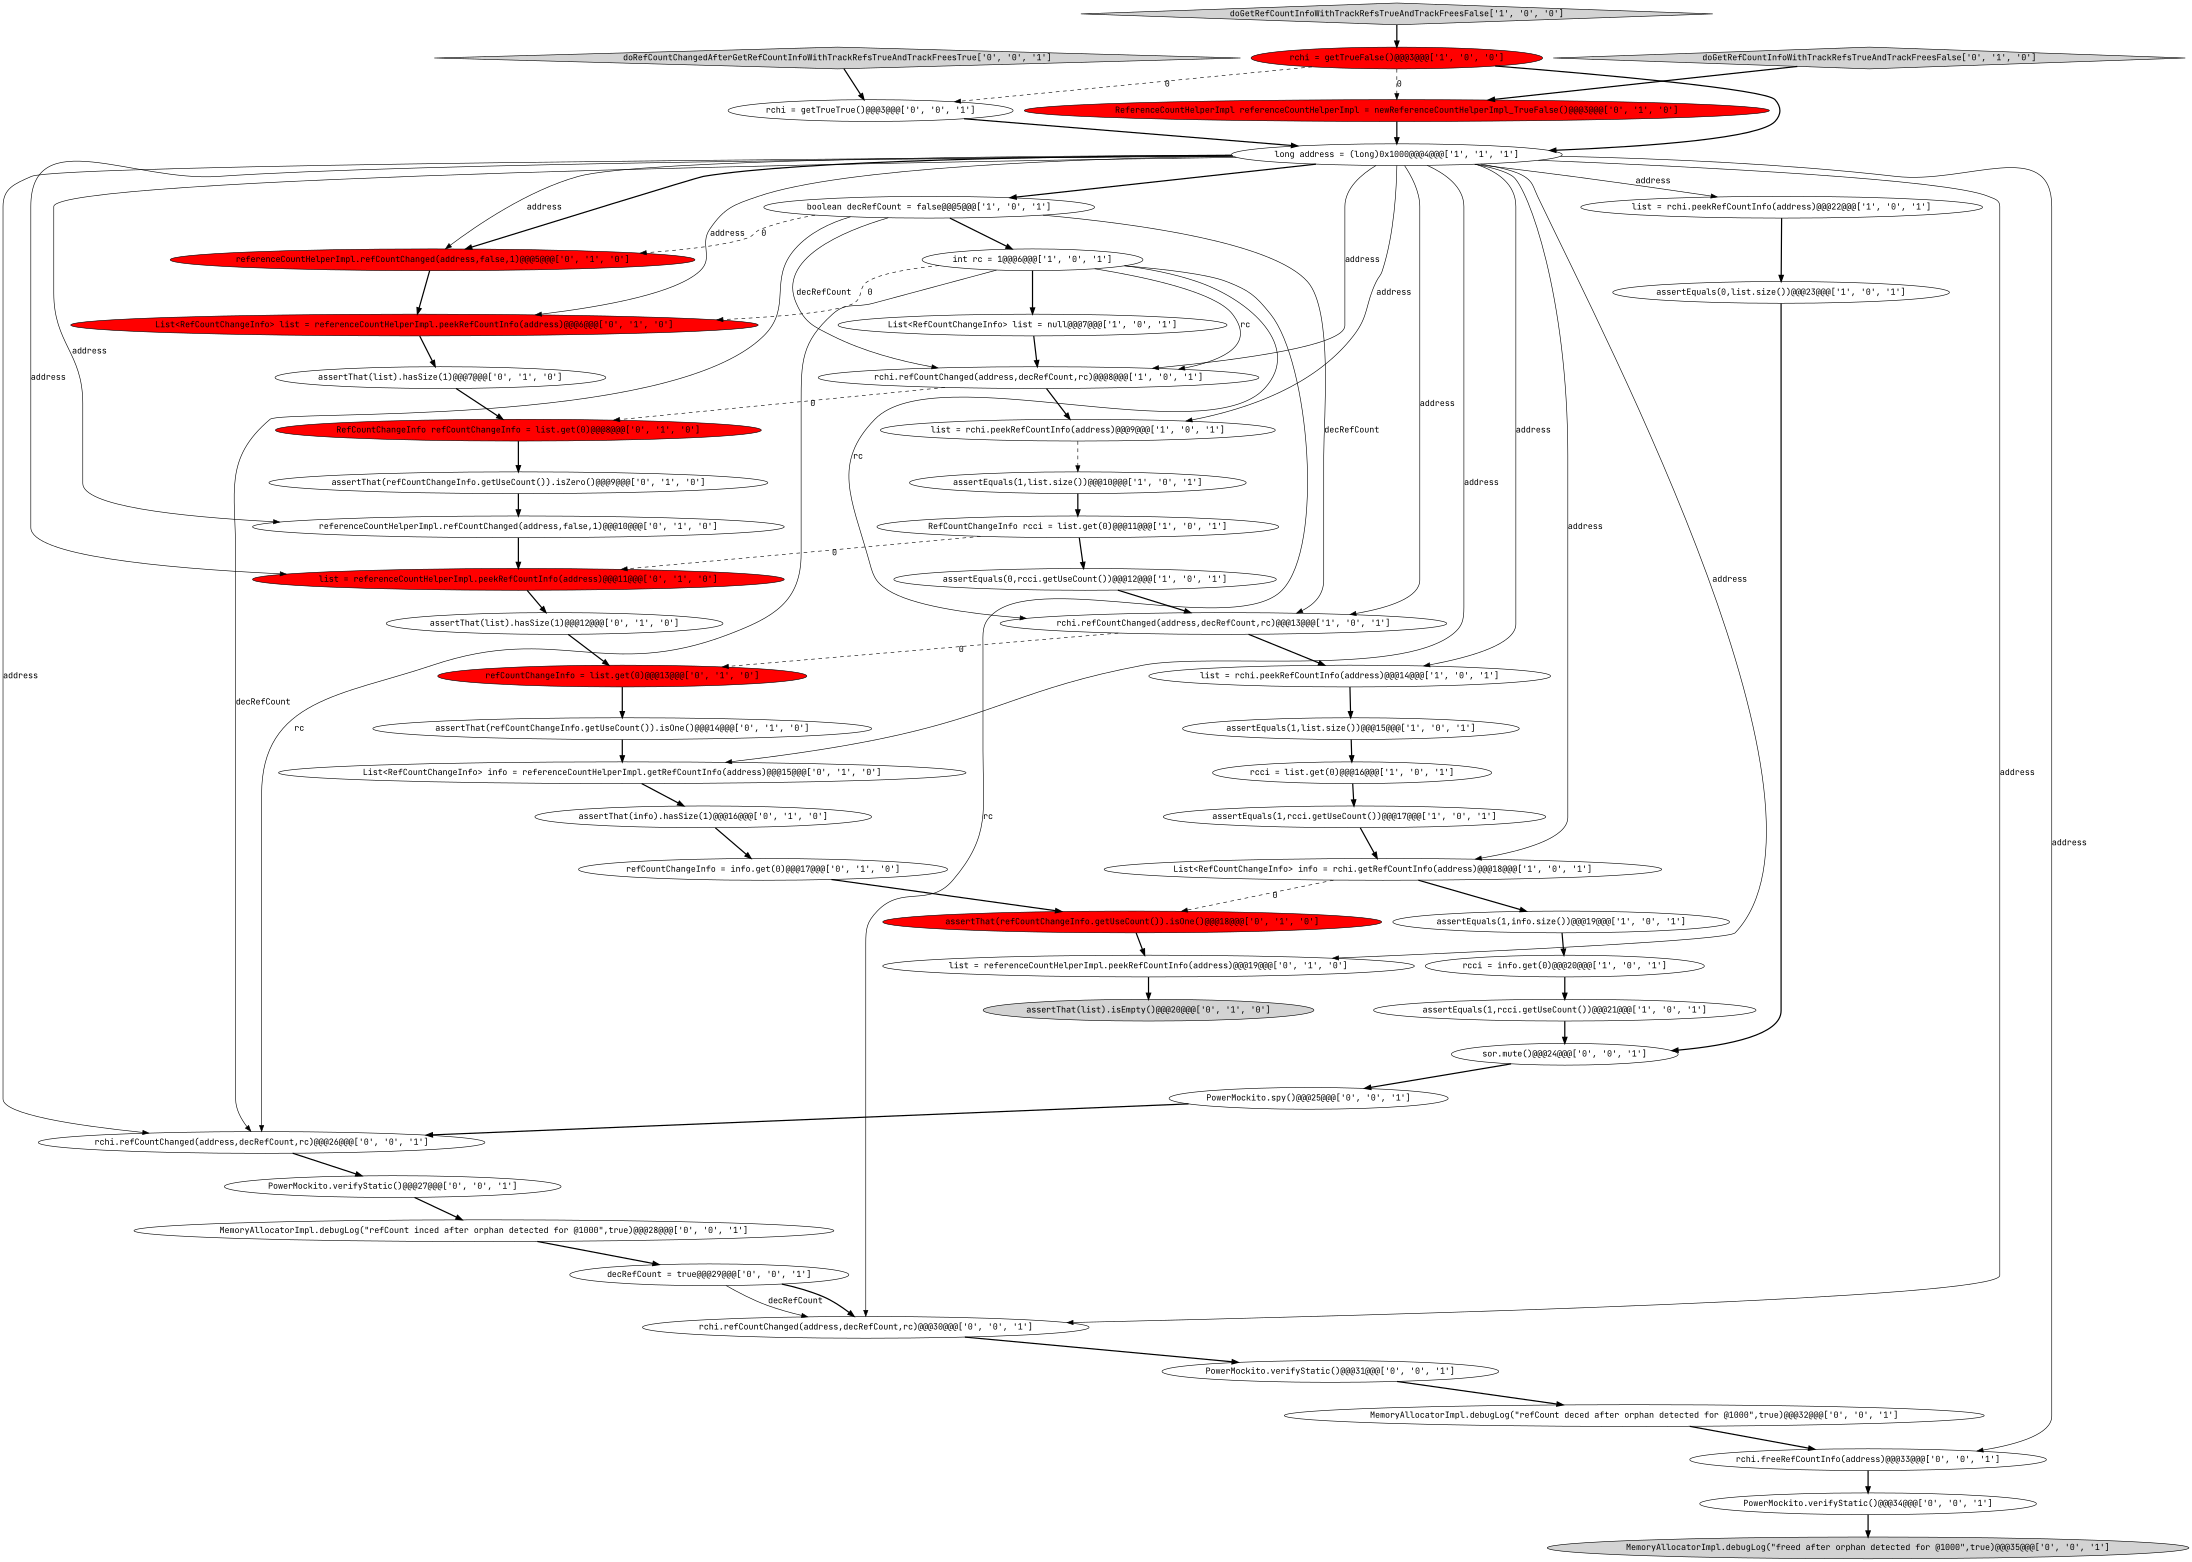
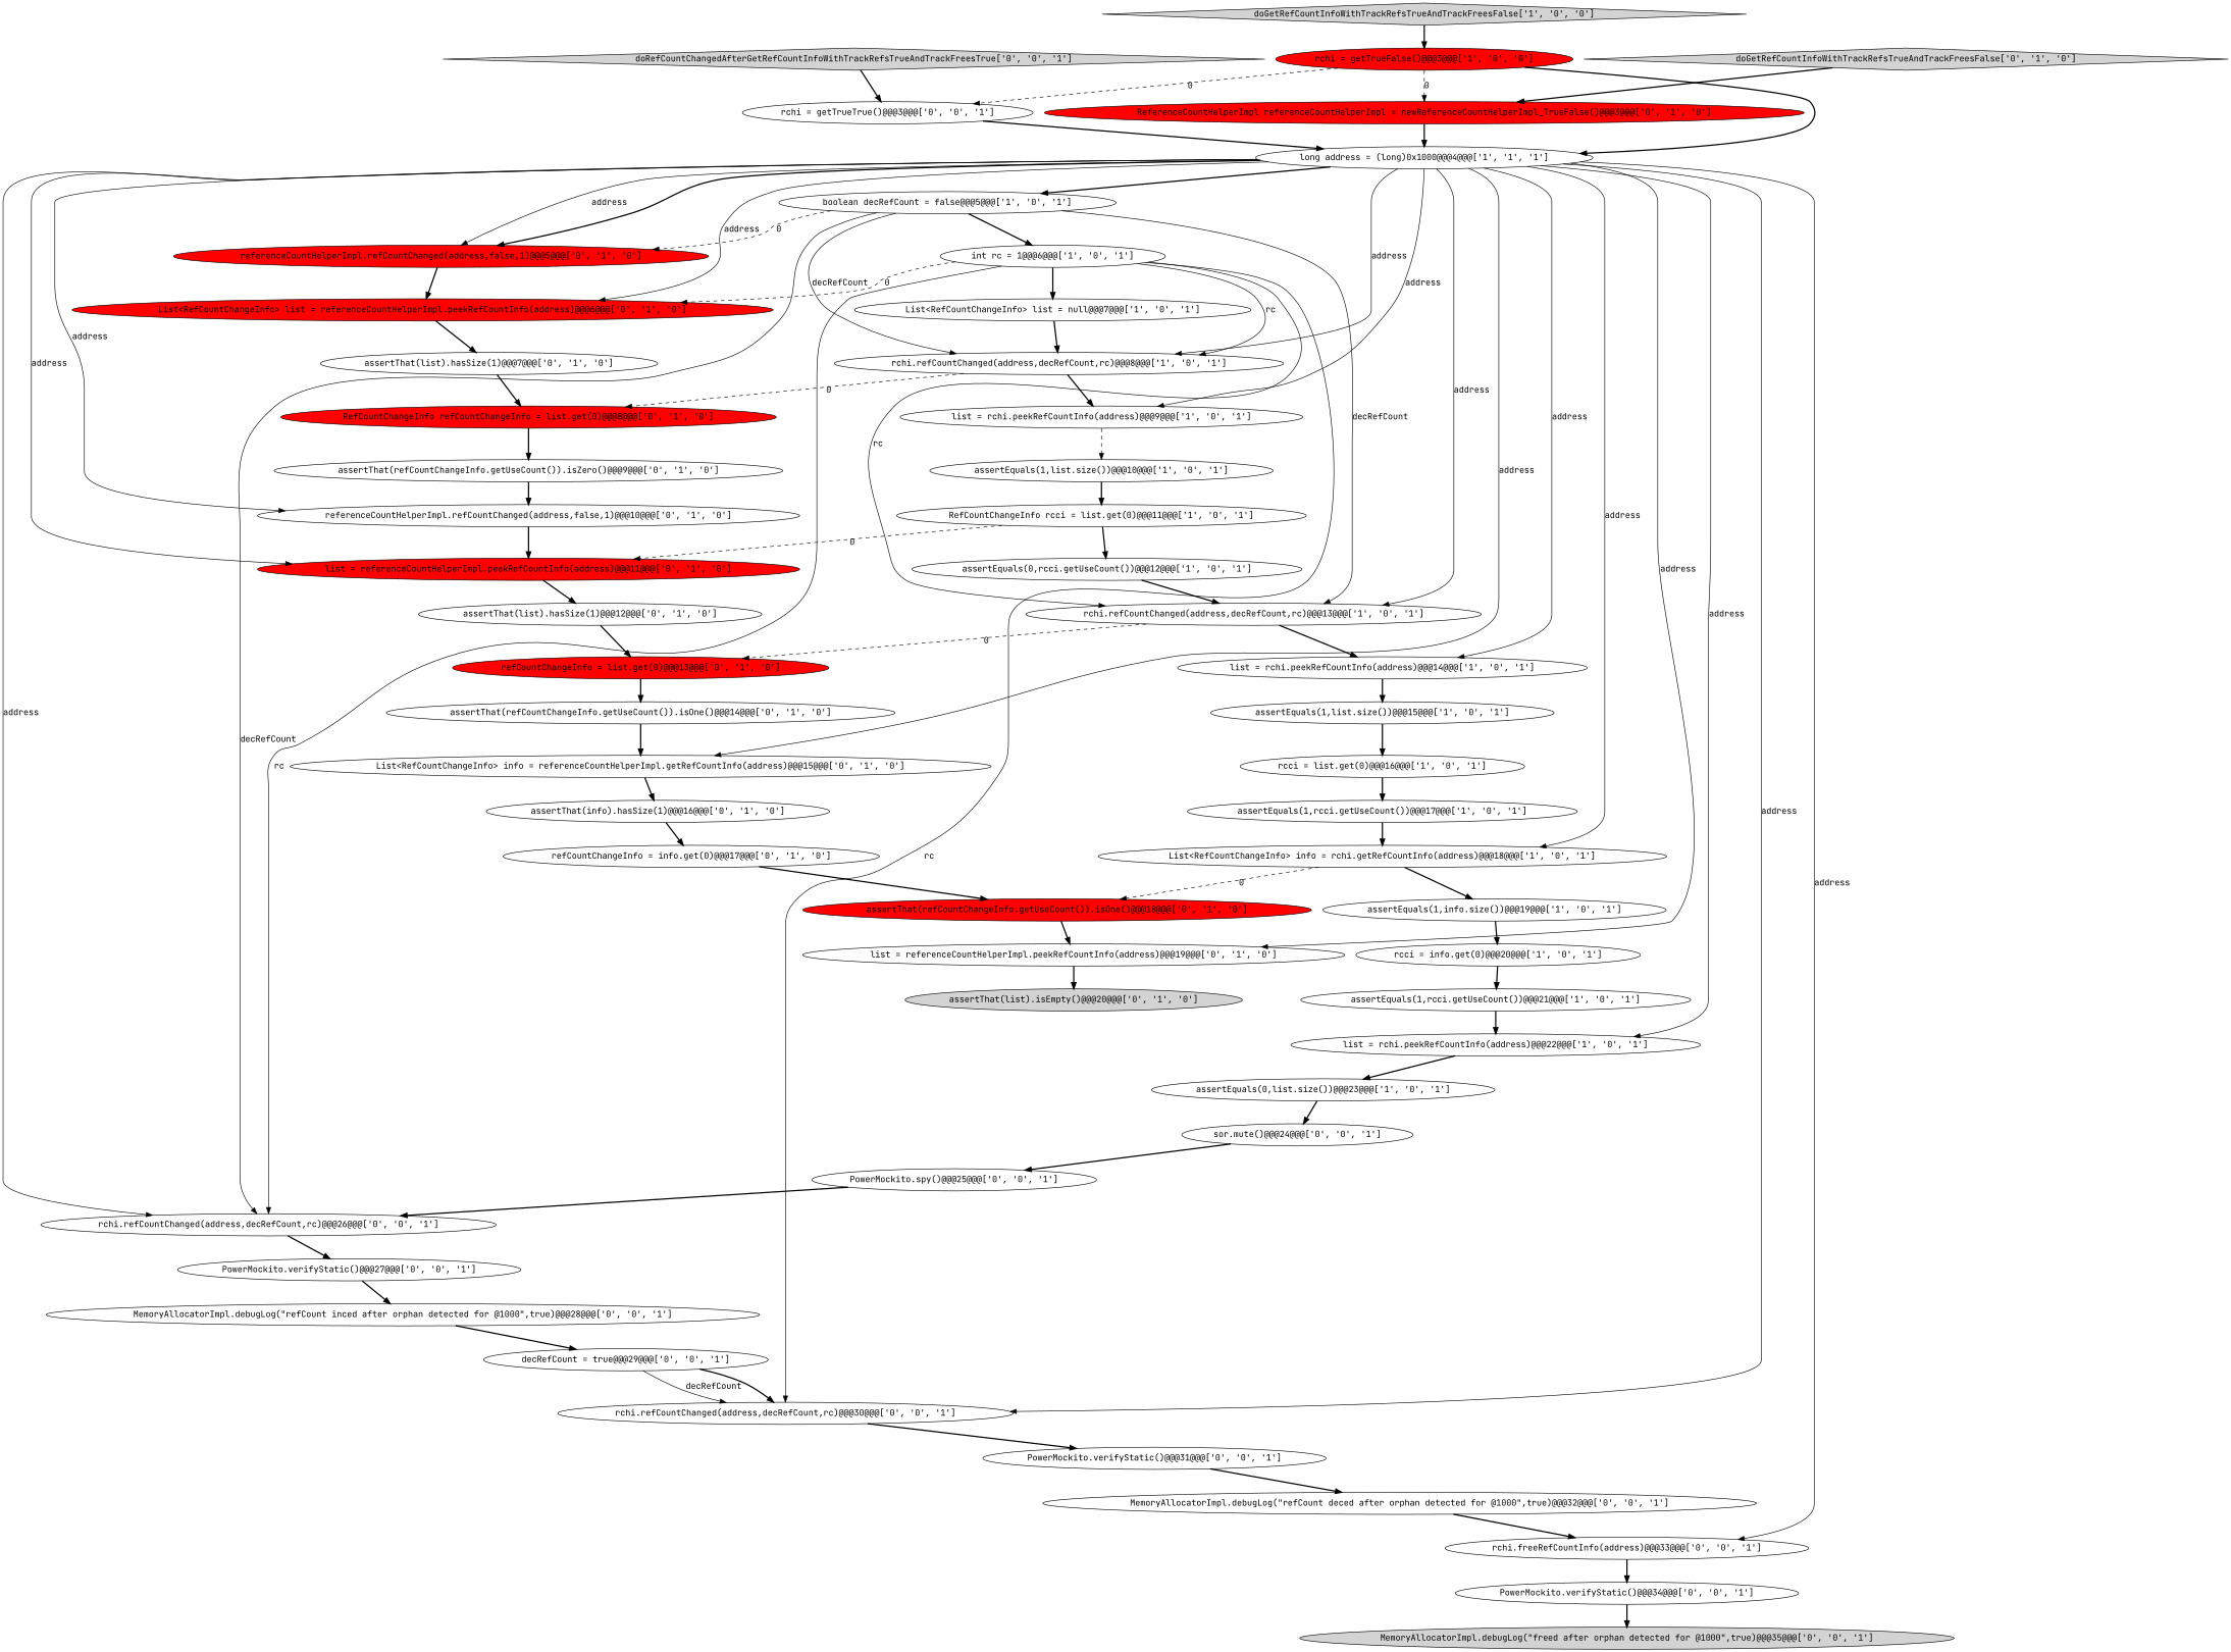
  digraph {
    fontname="JetBrains Mono"
    node [fillcolor=white fontname="JetBrains Mono" shape=ellipse style=filled]
    edge [fontname="JetBrains Mono" style=bold]
    n1 [fillcolor=red label="assertThat(refCountChangeInfo.getUseCount()).isOne()@@@18@@@['0', '1', '0']"]
    n2 [label="list = referenceCountHelperImpl.peekRefCountInfo(address)@@@19@@@['0', '1', '0']"]
    n3 [fillcolor=lightgray label="assertThat(list).isEmpty()@@@20@@@['0', '1', '0']"]
    n4 [label="RefCountChangeInfo rcci = list.get(0)@@@11@@@['1', '0', '1']"]
    n5 [label="assertEquals(0,rcci.getUseCount())@@@12@@@['1', '0', '1']"]
    n6 [fillcolor=red label="list = referenceCountHelperImpl.peekRefCountInfo(address)@@@11@@@['0', '1', '0']"]
    n7 [label="rchi.refCountChanged(address,decRefCount,rc)@@@13@@@['1', '0', '1']"]
    n8 [label="assertThat(list).hasSize(1)@@@12@@@['0', '1', '0']"]
    n9 [label="refCountChangeInfo = info.get(0)@@@17@@@['0', '1', '0']"]
    n10 [label="decRefCount = true@@@29@@@['0', '0', '1']"]
    n11 [label="rchi.refCountChanged(address,decRefCount,rc)@@@30@@@['0', '0', '1']"]
    n12 [label="PowerMockito.verifyStatic()@@@31@@@['0', '0', '1']"]
    n13 [fillcolor=red label="rchi = getTrueFalse()@@@3@@@['1', '0', '0']"]
    n14 [label="rchi = getTrueTrue()@@@3@@@['0', '0', '1']"]
    n15 [fillcolor=red label="ReferenceCountHelperImpl referenceCountHelperImpl = newReferenceCountHelperImpl_TrueFalse()@@@3@@@['0', '1', '0']"]
    n16 [label="long address = (long)0x1000@@@4@@@['1', '1', '1']"]
    n17 [label="rchi.refCountChanged(address,decRefCount,rc)@@@8@@@['1', '0', '1']"]
    n18 [fillcolor=red label="List<RefCountChangeInfo> list = referenceCountHelperImpl.peekRefCountInfo(address)@@@6@@@['0', '1', '0']"]
    n19 [label="rchi.refCountChanged(address,decRefCount,rc)@@@26@@@['0', '0', '1']"]
    n20 [label="referenceCountHelperImpl.refCountChanged(address,false,1)@@@10@@@['0', '1', '0']"]
    n21 [label="boolean decRefCount = false@@@5@@@['1', '0', '1']"]
    n22 [fillcolor=red label="referenceCountHelperImpl.refCountChanged(address,false,1)@@@5@@@['0', '1', '0']"]
    n23 [label="List<RefCountChangeInfo> info = rchi.getRefCountInfo(address)@@@18@@@['1', '0', '1']"]
    n24 [label="List<RefCountChangeInfo> info = referenceCountHelperImpl.getRefCountInfo(address)@@@15@@@['0', '1', '0']"]
    n25 [label="list = rchi.peekRefCountInfo(address)@@@9@@@['1', '0', '1']"]
    n26 [label="list = rchi.peekRefCountInfo(address)@@@22@@@['1', '0', '1']"]
    n27 [label="list = rchi.peekRefCountInfo(address)@@@14@@@['1', '0', '1']"]
    n28 [label="rchi.freeRefCountInfo(address)@@@33@@@['0', '0', '1']"]
    n29 [label="assertEquals(1,info.size())@@@19@@@['1', '0', '1']"]
    n30 [label="rcci = info.get(0)@@@20@@@['1', '0', '1']"]
    n31 [label="assertEquals(1,rcci.getUseCount())@@@21@@@['1', '0', '1']"]
    n32 [label="rcci = list.get(0)@@@16@@@['1', '0', '1']"]
    n33 [label="assertEquals(1,rcci.getUseCount())@@@17@@@['1', '0', '1']"]
    n34 [label="sor.mute()@@@24@@@['0', '0', '1']"]
    n35 [label="PowerMockito.spy()@@@25@@@['0', '0', '1']"]
    n36 [label="int rc = 1@@@6@@@['1', '0', '1']"]
    n37 [label="List<RefCountChangeInfo> list = null@@@7@@@['1', '0', '1']"]
    n38 [fillcolor=red label="RefCountChangeInfo refCountChangeInfo = list.get(0)@@@8@@@['0', '1', '0']"]
    n39 [label="assertThat(list).hasSize(1)@@@7@@@['0', '1', '0']"]
    n40 [fillcolor=red label="refCountChangeInfo = list.get(0)@@@13@@@['0', '1', '0']"]
    n41 [label="PowerMockito.verifyStatic()@@@27@@@['0', '0', '1']"]
    n42 [label="assertThat(refCountChangeInfo.getUseCount()).isZero()@@@9@@@['0', '1', '0']"]
    n43 [label="assertThat(refCountChangeInfo.getUseCount()).isOne()@@@14@@@['0', '1', '0']"]
    n44 [label="PowerMockito.verifyStatic()@@@34@@@['0', '0', '1']"]
    n45 [fillcolor=lightgray label="MemoryAllocatorImpl.debugLog(\"freed after orphan detected for @1000\",true)@@@35@@@['0', '0', '1']"]
    n46 [label="assertThat(info).hasSize(1)@@@16@@@['0', '1', '0']"]
    n47 [label="assertEquals(1,list.size())@@@10@@@['1', '0', '1']"]
    n48 [label="assertEquals(0,list.size())@@@23@@@['1', '0', '1']"]
    n49 [fillcolor=lightgray label="doGetRefCountInfoWithTrackRefsTrueAndTrackFreesFalse['0', '1', '0']" shape=diamond]
    n50 [label="MemoryAllocatorImpl.debugLog(\"refCount deced after orphan detected for @1000\",true)@@@32@@@['0', '0', '1']"]
    n51 [fillcolor=lightgray label="doGetRefCountInfoWithTrackRefsTrueAndTrackFreesFalse['1', '0', '0']" shape=diamond]
    n52 [label="MemoryAllocatorImpl.debugLog(\"refCount inced after orphan detected for @1000\",true)@@@28@@@['0', '0', '1']"]
    n53 [label="assertEquals(1,list.size())@@@15@@@['1', '0', '1']"]
    n54 [fillcolor=lightgray label="doRefCountChangedAfterGetRefCountInfoWithTrackRefsTrueAndTrackFreesTrue['0', '0', '1']" shape=diamond]
    n1 -> n2
    n2 -> n3
    n4 -> n5
    n4 -> n6 [label=0 style=dashed]
    n5 -> n7
    n6 -> n8
    n7 -> n27
    n7 -> n40 [label=0 style=dashed]
    n8 -> n40
    n9 -> n1
    n10 -> n11 [label=decRefCount style=solid]
    n10 -> n11
    n11 -> n12
    n12 -> n50
    n13 -> n14 [label=0 style=dashed]
    n13 -> n15 [label=0 style=dashed]
    n13 -> n16
    n14 -> n16
    n15 -> n16
    n16 -> n2 [label=address style=solid]
    n16 -> n6 [label=address style=solid]
    n16 -> n7 [label=address style=solid]
    n16 -> n11 [label=address style=solid]
    n16 -> n17 [label=address style=solid]
    n16 -> n18 [label=address style=solid]
    n16 -> n19 [label=address style=solid]
    n16 -> n20 [label=address style=solid]
    n16 -> n21
    n16 -> n22 [label=address style=solid]
    n16 -> n22
    n16 -> n23 [label=address style=solid]
    n16 -> n24 [label=address style=solid]
    n16 -> n25 [label=address style=solid]
    n16 -> n26 [label=address style=solid]
    n16 -> n27 [label=address style=solid]
    n16 -> n28 [label=address style=solid]
    n17 -> n25
    n17 -> n38 [label=0 style=dashed]
    n18 -> n39
    n19 -> n41
    n20 -> n6
    n21 -> n7 [label=decRefCount style=solid]
    n21 -> n17 [label=decRefCount style=solid]
    n21 -> n19 [label=decRefCount style=solid]
    n21 -> n22 [label=0 style=dashed]
    n21 -> n36
    n22 -> n18
    n23 -> n1 [label=0 style=dashed]
    n23 -> n29
    n24 -> n46
    n25 -> n47 [style=dashed]
    n26 -> n48
    n27 -> n53
    n28 -> n44
    n29 -> n30
    n30 -> n31
-   n31 -> n34
+   n31 -> n26
    n32 -> n33
    n33 -> n23
    n34 -> n35
    n35 -> n19
    n36 -> n7 [label=rc style=solid]
    n36 -> n11 [label=rc style=solid]
    n36 -> n17 [label=rc style=solid]
    n36 -> n18 [label=0 style=dashed]
    n36 -> n19 [label=rc style=solid]
    n36 -> n37
    n37 -> n17
    n38 -> n42
    n39 -> n38
    n40 -> n43
    n41 -> n52
    n42 -> n20
    n43 -> n24
    n44 -> n45
    n46 -> n9
    n47 -> n4
    n48 -> n34
    n49 -> n15
    n50 -> n28
    n51 -> n13
    n52 -> n10
    n53 -> n32
    n54 -> n14
  }
